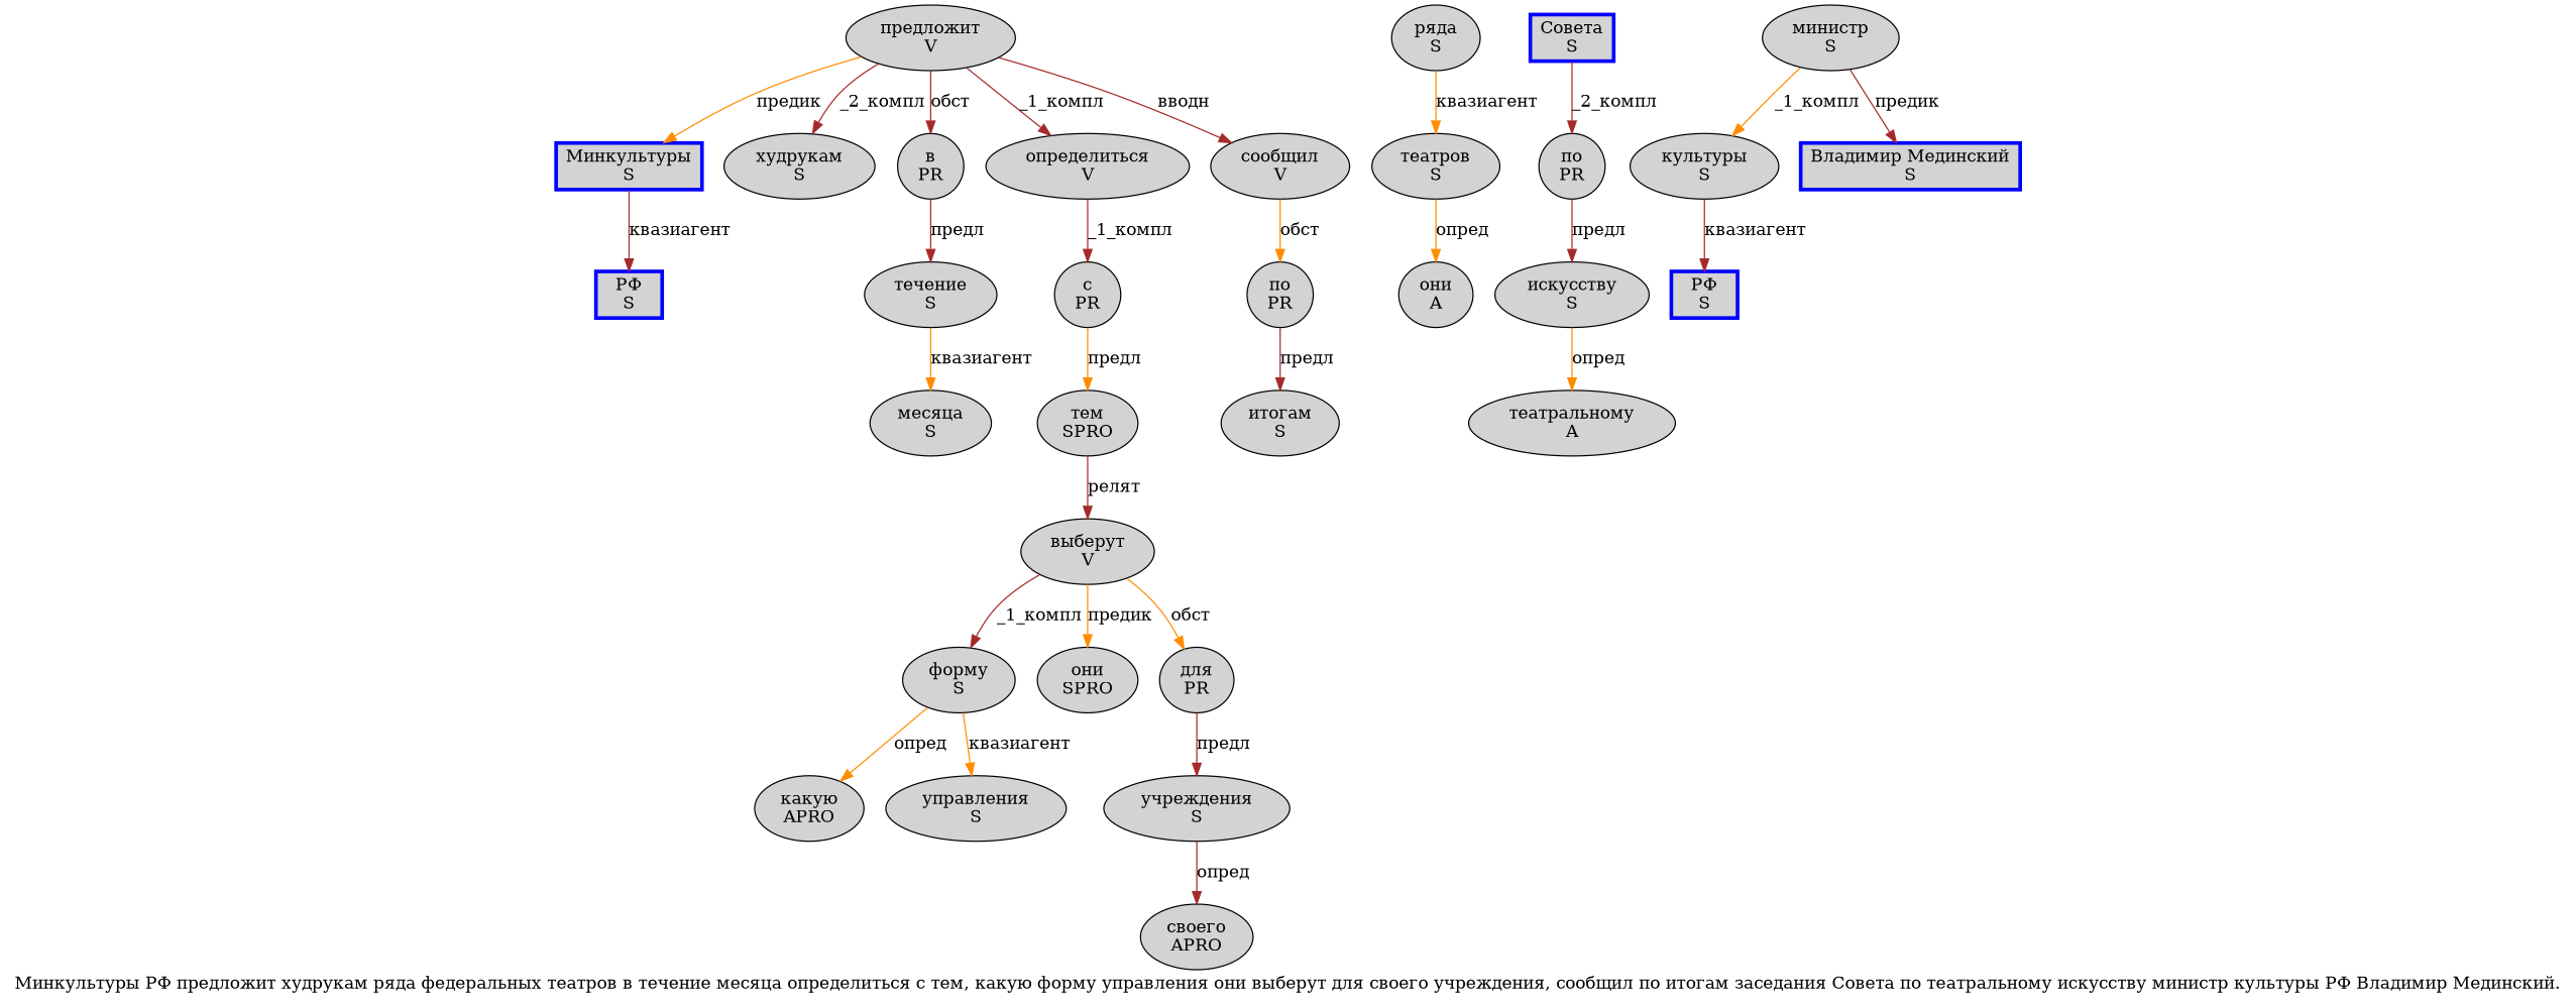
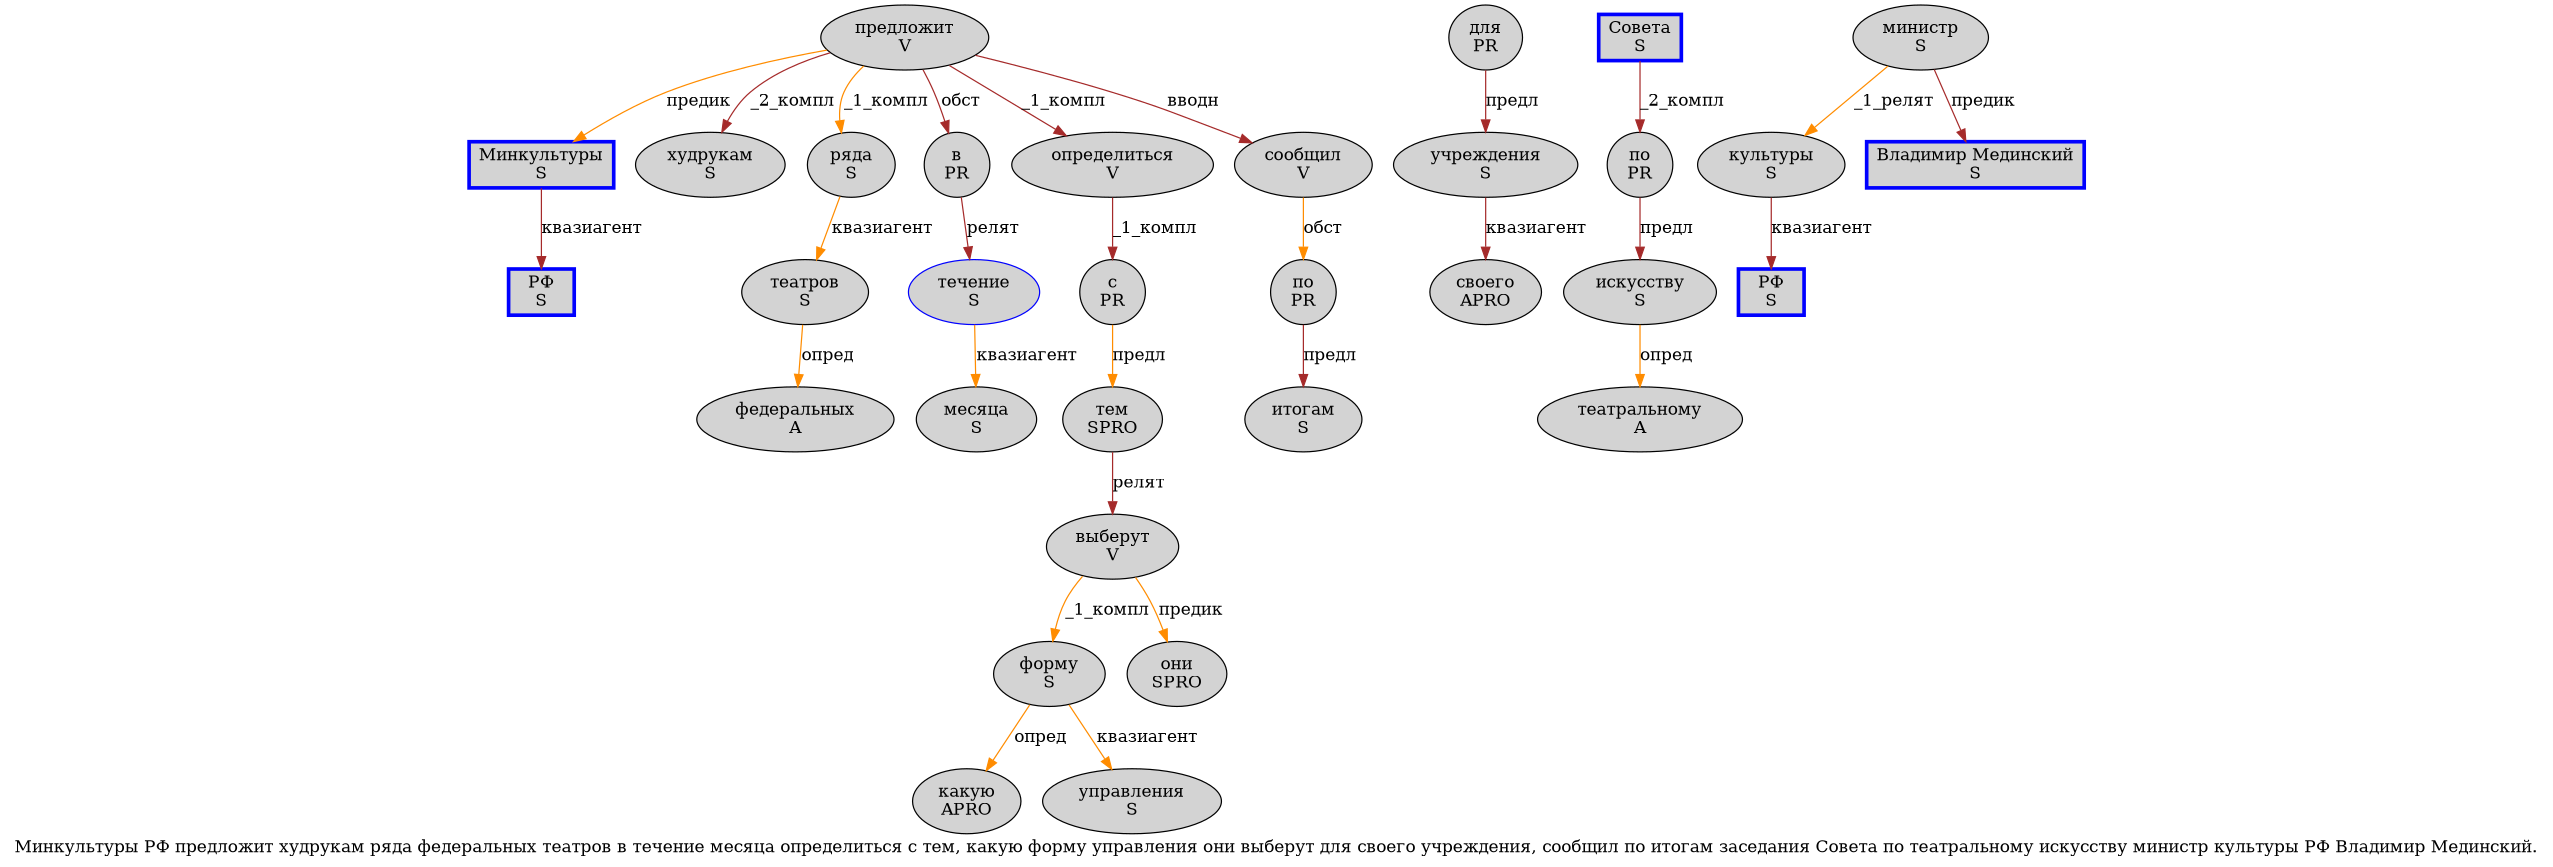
  digraph {
    label="Минкультуры РФ предложит худрукам ряда федеральных театров в течение месяца определиться с тем, какую форму управления они выберут для своего учреждения, сообщил по итогам заседания Совета по театральному искусству министр культуры РФ Владимир Мединский."
    node [fillcolor=lightgray penwidth=1 shape=ellipse style=filled]
    edge [color=brown]
    n1 [color=blue label="Минкультуры\nS" penwidth=3 shape=box]
    n2 [color=blue label="РФ\nS" penwidth=3 shape=box]
    n3 [label="предложит\nV"]
    n4 [label="худрукам\nS"]
    n5 [label="ряда\nS"]
    n6 [label="в\nPR"]
    n7 [label="определиться\nV"]
    n8 [label="сообщил\nV"]
    n9 [label="театров\nS"]
-   n10 [label="течение\nS"]
+   n10 [label="течение\nS" color=blue]
    n11 [label="с\nPR"]
    n12 [label="по\nPR"]
-   n13 [label="они\nA"]
+   n13 [label="федеральных\nA"]
    n14 [label="месяца\nS"]
    n15 [label="тем\nSPRO"]
    n16 [label="выберут\nV"]
    n17 [label="форму\nS"]
    n18 [label="они\nSPRO"]
    n19 [label="для\nPR"]
    n20 [label="какую\nAPRO"]
    n21 [label="управления\nS"]
    n22 [label="учреждения\nS"]
    n23 [label="своего\nAPRO"]
    n24 [label="итогам\nS"]
    n25 [color=blue label="Совета\nS" penwidth=3 shape=box]
    n26 [label="по\nPR"]
    n27 [label="министр\nS"]
    n28 [label="культуры\nS"]
    n29 [color=blue label="Владимир Мединский\nS" penwidth=3 shape=box]
    n30 [label="искусству\nS"]
    n31 [label="театральному\nA"]
    n32 [color=blue label="РФ\nS" penwidth=3 shape=box]
    n1 -> n2 [label="квазиагент"]
    n3 -> n1 [color=darkorange label="предик"]
    n3 -> n4 [label="_2_компл"]
+   n3 -> n5 [color=darkorange label="_1_компл"]
    n3 -> n6 [label="обст"]
    n3 -> n7 [label="_1_компл"]
    n3 -> n8 [label="вводн"]
    n5 -> n9 [color=darkorange label="квазиагент"]
-   n6 -> n10 [label="предл"]
+   n6 -> n10 [label="релят"]
    n7 -> n11 [label="_1_компл"]
    n8 -> n12 [color=darkorange label="обст"]
    n9 -> n13 [color=darkorange label="опред"]
    n10 -> n14 [color=darkorange label="квазиагент"]
    n11 -> n15 [color=darkorange label="предл"]
    n12 -> n24 [label="предл"]
    n15 -> n16 [label="релят"]
-   n16 -> n17 [label="_1_компл"]
+   n16 -> n17 [color=darkorange label="_1_компл"]
    n16 -> n18 [color=darkorange label="предик"]
-   n16 -> n19 [color=darkorange label="обст"]
    n17 -> n20 [color=darkorange label="опред"]
    n17 -> n21 [color=darkorange label="квазиагент"]
    n19 -> n22 [label="предл"]
-   n22 -> n23 [label="опред"]
+   n22 -> n23 [label="квазиагент"]
    n25 -> n26 [label="_2_компл"]
    n26 -> n30 [label="предл"]
-   n27 -> n28 [color=darkorange label="_1_компл"]
+   n27 -> n28 [color=darkorange label="_1_релят"]
    n27 -> n29 [label="предик"]
    n28 -> n32 [label="квазиагент"]
    n30 -> n31 [color=darkorange label="опред"]
  }
